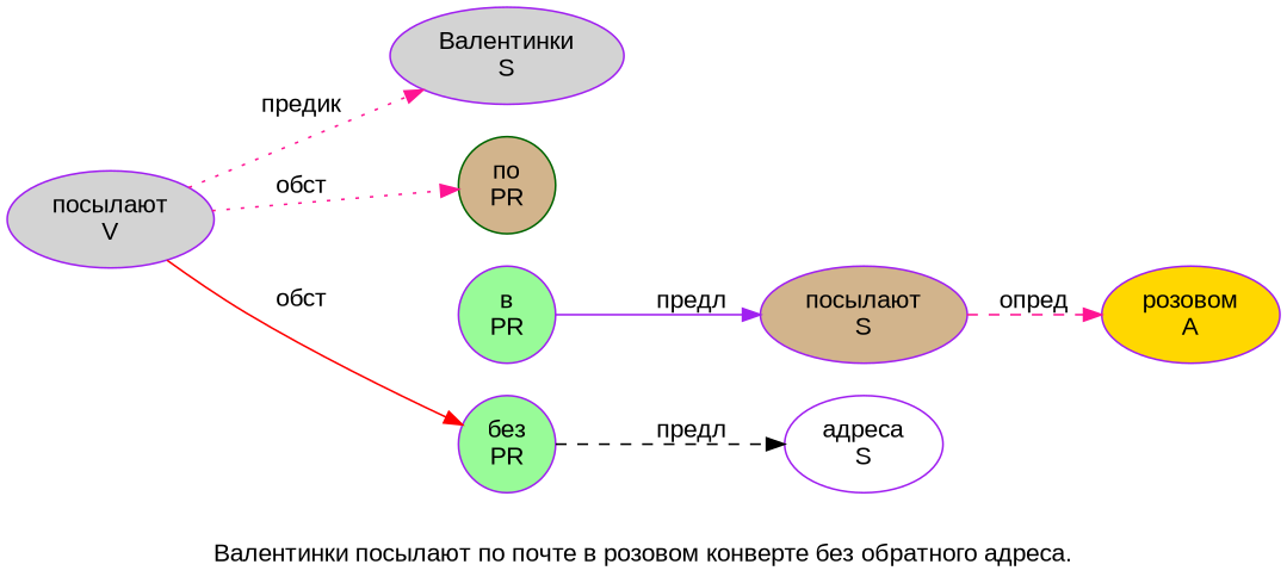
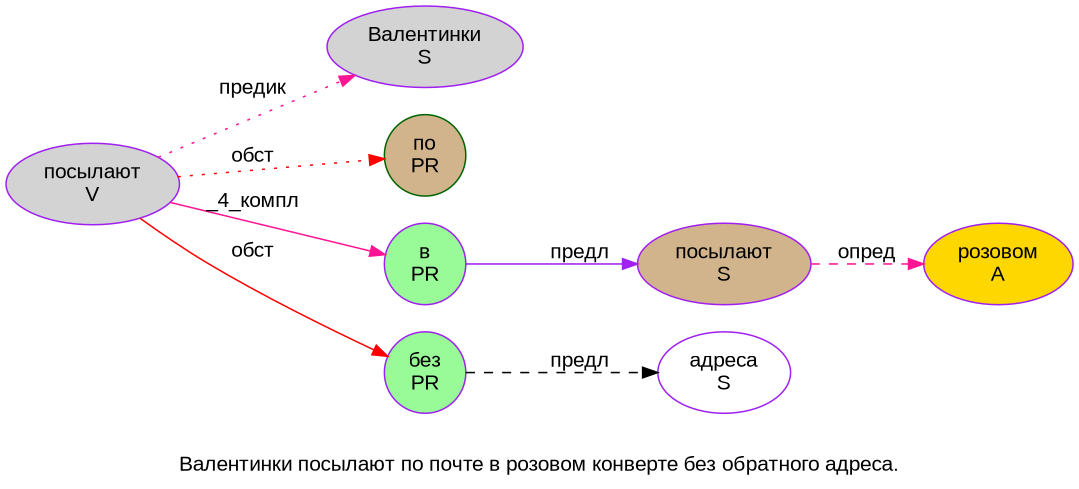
  digraph {
    fontname="Liberation Sans"
    label="Валентинки посылают по почте в розовом конверте без обратного адреса."
    rankdir=LR
    node [color=purple fillcolor=lightgrey fontname="Liberation Sans" penwidth=1 shape=ellipse style=filled]
    edge [color=deeppink fontname="Liberation Sans" style=solid]
    n1 [label="Валентинки\nS"]
    n2 [label="посылают\nV"]
    n3 [color=darkgreen fillcolor=tan label="по\nPR"]
    n4 [fillcolor=palegreen label="в\nPR"]
    n5 [fillcolor=palegreen label="без\nPR"]
    n6 [fillcolor=tan label="посылают\nS"]
    n7 [fillcolor=white label="адреса\nS"]
    n8 [fillcolor=gold label="розовом\nA"]
    n2 -> n1 [label="предик" style=dotted]
-   n2 -> n3 [label="обст" style=dotted]
+   n2 -> n3 [color=red label="обст" style=dotted]
+   n2 -> n4 [label="_4_компл"]
    n2 -> n5 [color=red label="обст"]
    n4 -> n6 [color=purple label="предл"]
    n5 -> n7 [color=black label="предл" style=dashed]
    n6 -> n8 [label="опред" style=dashed]
  }
